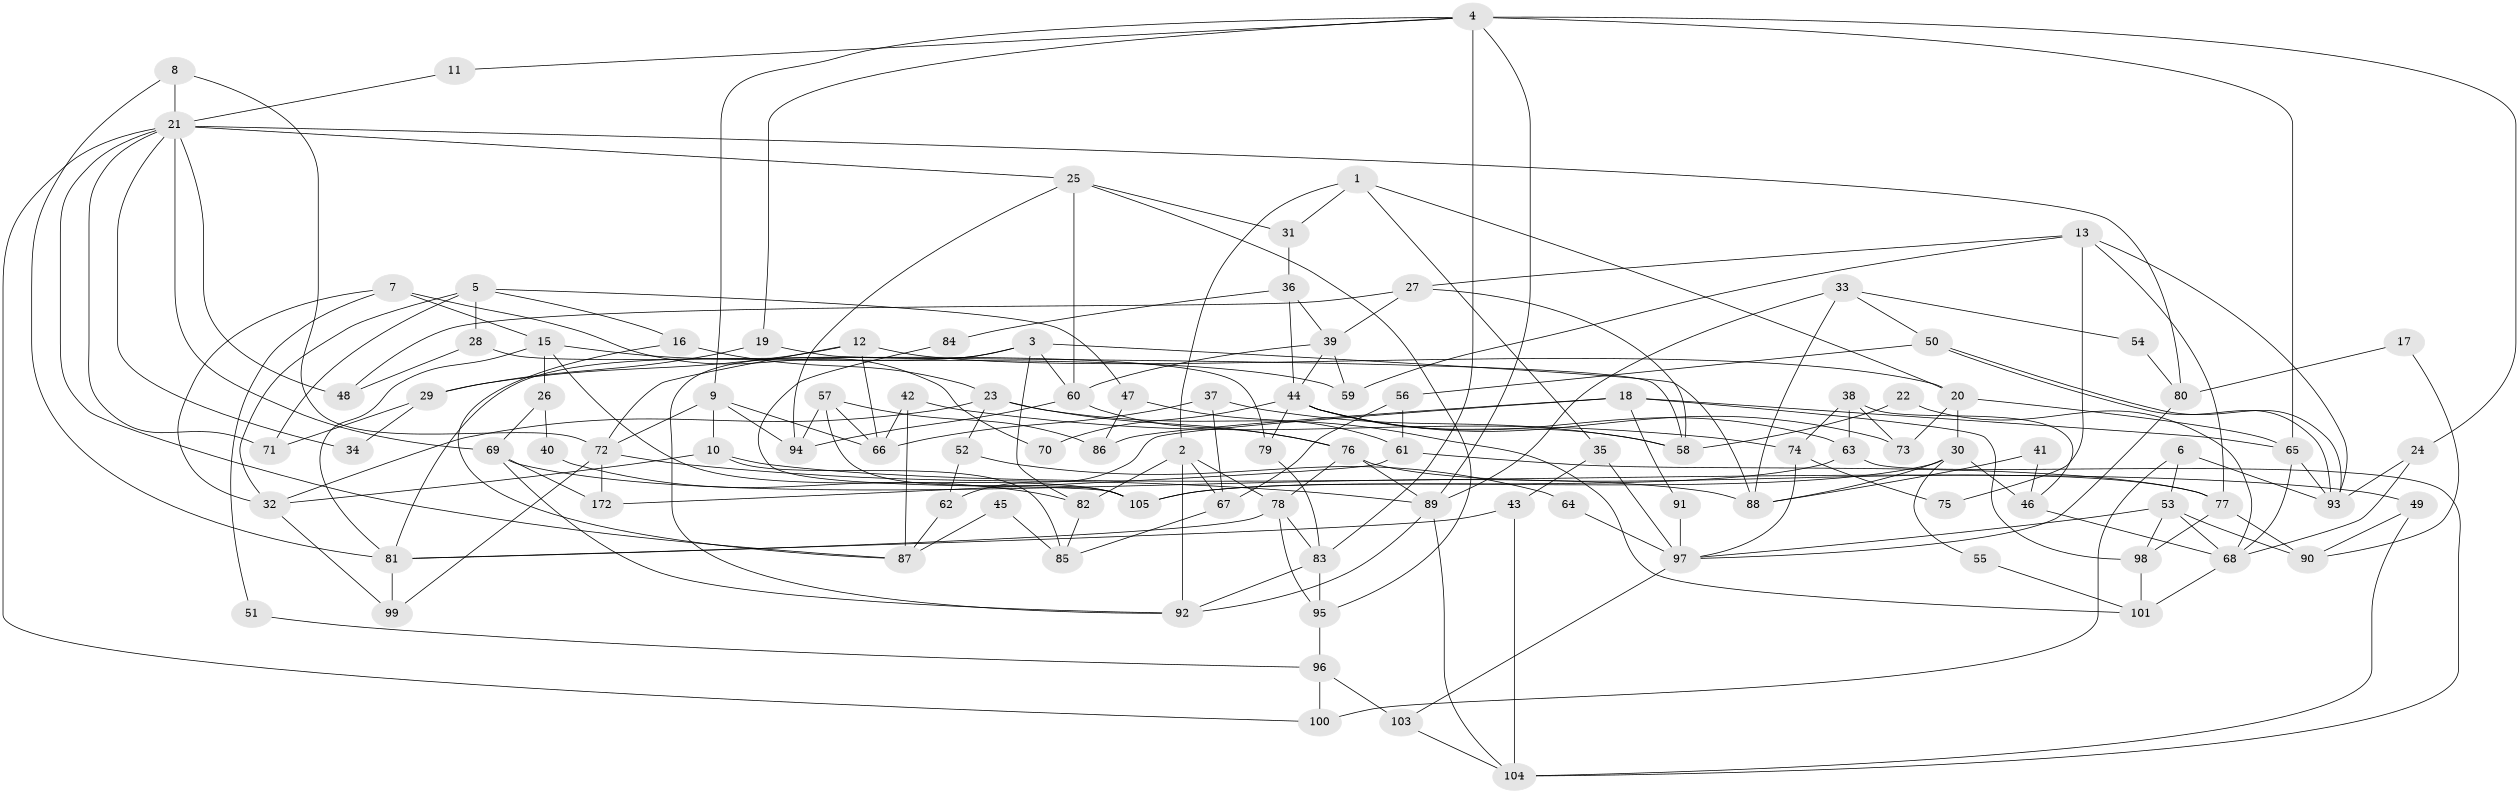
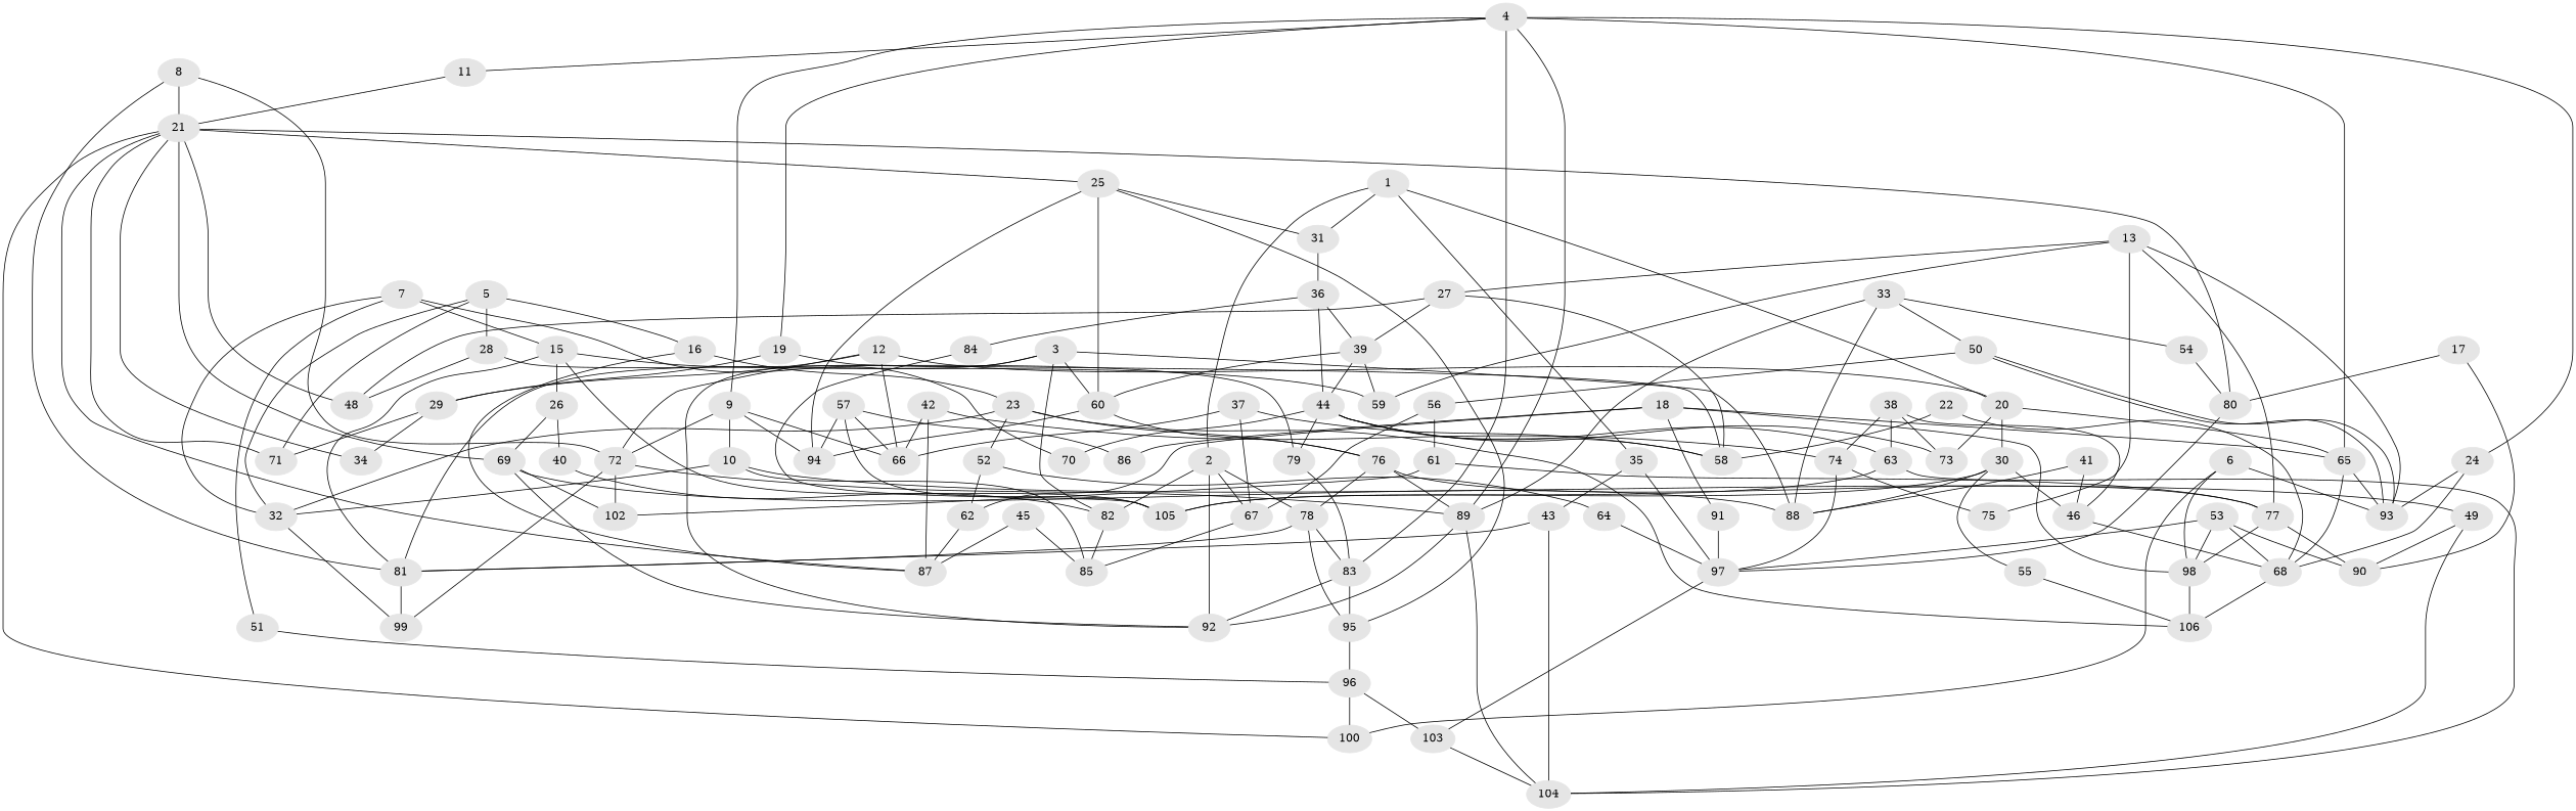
  graph {
    node [color=gray90 style=filled]
    1
    2
    20
    31
    35
    67
    78
    82
    92
    65
    30
    73
    36
    43
    97
    85
    81
    83
    95
    3
    60
    88
    94
    76
    99
    4
    9
    11
    19
    24
    89
    72
    10
    66
    21
    29
    58
    93
    68
    104
    5
    16
    28
    32
-   47
    71
    23
    87
    48
    79
    86
    61
    6
    98
    100
-   101
+   101 [label=106]
    7
    15
    51
    70
    59
    26
    105
    96
    8
    80
    25
    34
    69
-   102 [label=172]
+   102
    49
    90
    12
    13
    27
    75
    77
    39
    50
    56
    62
    40
    52
    17
    18
    91
    46
    55
    22
    64
    44
    84
    33
    54
    103
    63
    37
    38
    74
    41
    42
    45
    53
    57
    1 -- 2
    1 -- 20
    1 -- 31
    1 -- 35
    2 -- 67
    2 -- 78
    2 -- 82
    2 -- 92
    20 -- 65
    20 -- 30
    20 -- 73
    31 -- 36
    35 -- 43
    35 -- 97
    67 -- 85
    78 -- 81
    78 -- 83
    78 -- 95
    82 -- 85
    65 -- 93
    65 -- 68
    30 -- 88
    30 -- 105
    30 -- 46
    30 -- 55
    36 -- 39
    36 -- 44
    36 -- 84
    43 -- 81
    43 -- 104
    97 -- 103
    81 -- 99
    83 -- 92
    83 -- 95
    95 -- 96
    3 -- 82
    3 -- 92
    3 -- 81
    3 -- 60
    3 -- 88
    60 -- 94
    60 -- 76
    76 -- 78
    76 -- 89
    76 -- 77
    4 -- 65
    4 -- 83
    4 -- 9
    4 -- 11
    4 -- 19
    4 -- 24
    4 -- 89
    9 -- 94
    9 -- 72
    9 -- 10
    9 -- 66
    11 -- 21
    19 -- 29
    19 -- 58
    24 -- 93
    24 -- 68
    89 -- 92
    89 -- 104
    72 -- 99
    72 -- 89
    72 -- 102
    10 -- 85
    10 -- 32
    10 -- 49
    21 -- 71
    21 -- 87
    21 -- 48
    21 -- 100
    21 -- 80
    21 -- 25
    21 -- 34
    21 -- 69
    29 -- 71
    29 -- 34
    68 -- 101
    5 -- 16
    5 -- 28
    5 -- 32
-   5 -- 47
    5 -- 71
    16 -- 23
    16 -- 87
    28 -- 48
    28 -- 79
    32 -- 99
-   47 -- 86
-   47 -- 61
    23 -- 76
    23 -- 32
    23 -- 101
    23 -- 52
    79 -- 83
    61 -- 102
    61 -- 77
    6 -- 93
-   6 -- 53
+   6 -- 98
    6 -- 100
    98 -- 101
    7 -- 32
    7 -- 15
    7 -- 51
    7 -- 70
    15 -- 81
    15 -- 59
    15 -- 26
    15 -- 105
    51 -- 96
    26 -- 69
    26 -- 40
    96 -- 100
    96 -- 103
    8 -- 81
    8 -- 72
    8 -- 21
    80 -- 97
    25 -- 31
    25 -- 95
    25 -- 60
    25 -- 94
    69 -- 92
    69 -- 88
    69 -- 102
    49 -- 104
    49 -- 90
    12 -- 20
    12 -- 72
    12 -- 66
    12 -- 29
    13 -- 93
    13 -- 59
    13 -- 27
    13 -- 75
    13 -- 77
    27 -- 58
    27 -- 48
    27 -- 39
    77 -- 98
    77 -- 90
    39 -- 60
    39 -- 59
    39 -- 44
    50 -- 93
    50 -- 93
    50 -- 56
    56 -- 67
    56 -- 61
    62 -- 87
    40 -- 82
    52 -- 62
    52 -- 64
    17 -- 80
    17 -- 90
    18 -- 65
    18 -- 86
    18 -- 98
    18 -- 62
    18 -- 91
    91 -- 97
    46 -- 68
    55 -- 101
    22 -- 58
    22 -- 68
    64 -- 97
    44 -- 73
    44 -- 58
    44 -- 79
    44 -- 70
    44 -- 63
    84 -- 105
    33 -- 88
    33 -- 89
    33 -- 50
    33 -- 54
    54 -- 80
    103 -- 104
    63 -- 104
    63 -- 105
    37 -- 67
    37 -- 66
    37 -- 58
    38 -- 73
    38 -- 46
    38 -- 63
    38 -- 74
    74 -- 97
    74 -- 75
    41 -- 88
    41 -- 46
    42 -- 66
    42 -- 87
    42 -- 74
    45 -- 85
    45 -- 87
    53 -- 97
    53 -- 68
    53 -- 98
    53 -- 90
    57 -- 94
    57 -- 66
    57 -- 86
    57 -- 105
  }
